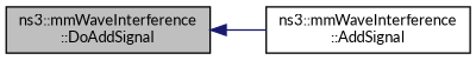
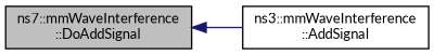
  digraph {
    rankdir=LR
    fontname=Lato
    node [color=black fontname=Lato fontsize=10 shape=record style=filled]
-   n1 [fillcolor=grey75 fontcolor=black height=0.2 label="ns3::mmWaveInterference\l::DoAddSignal" width=0.4]
+   n1 [fillcolor=grey75 fontcolor=black height=0.2 label="ns7::mmWaveInterference\l::DoAddSignal" width=0.4]
    n2 [fillcolor=white height=0.2 label="ns3::mmWaveInterference\l::AddSignal" width=0.4]
    n1 -> n2 [color=midnightblue dir=back fontname=Lato fontsize=10 labelfontname=Helvetica labelfontsize=10 style=solid]
  }
